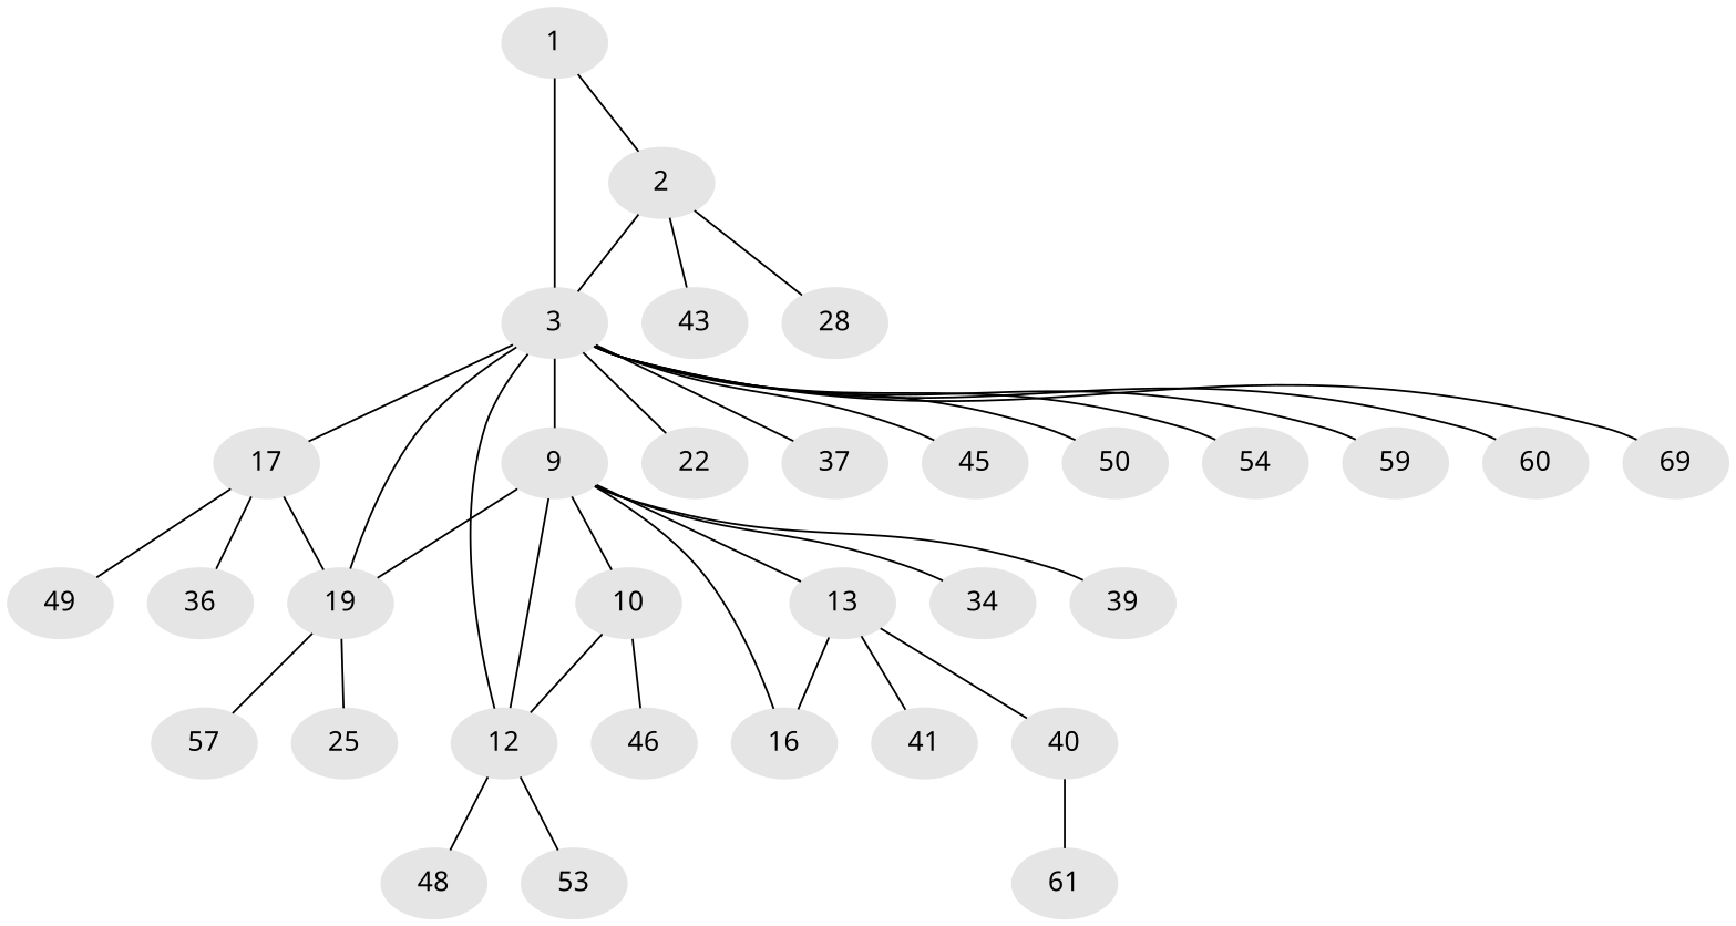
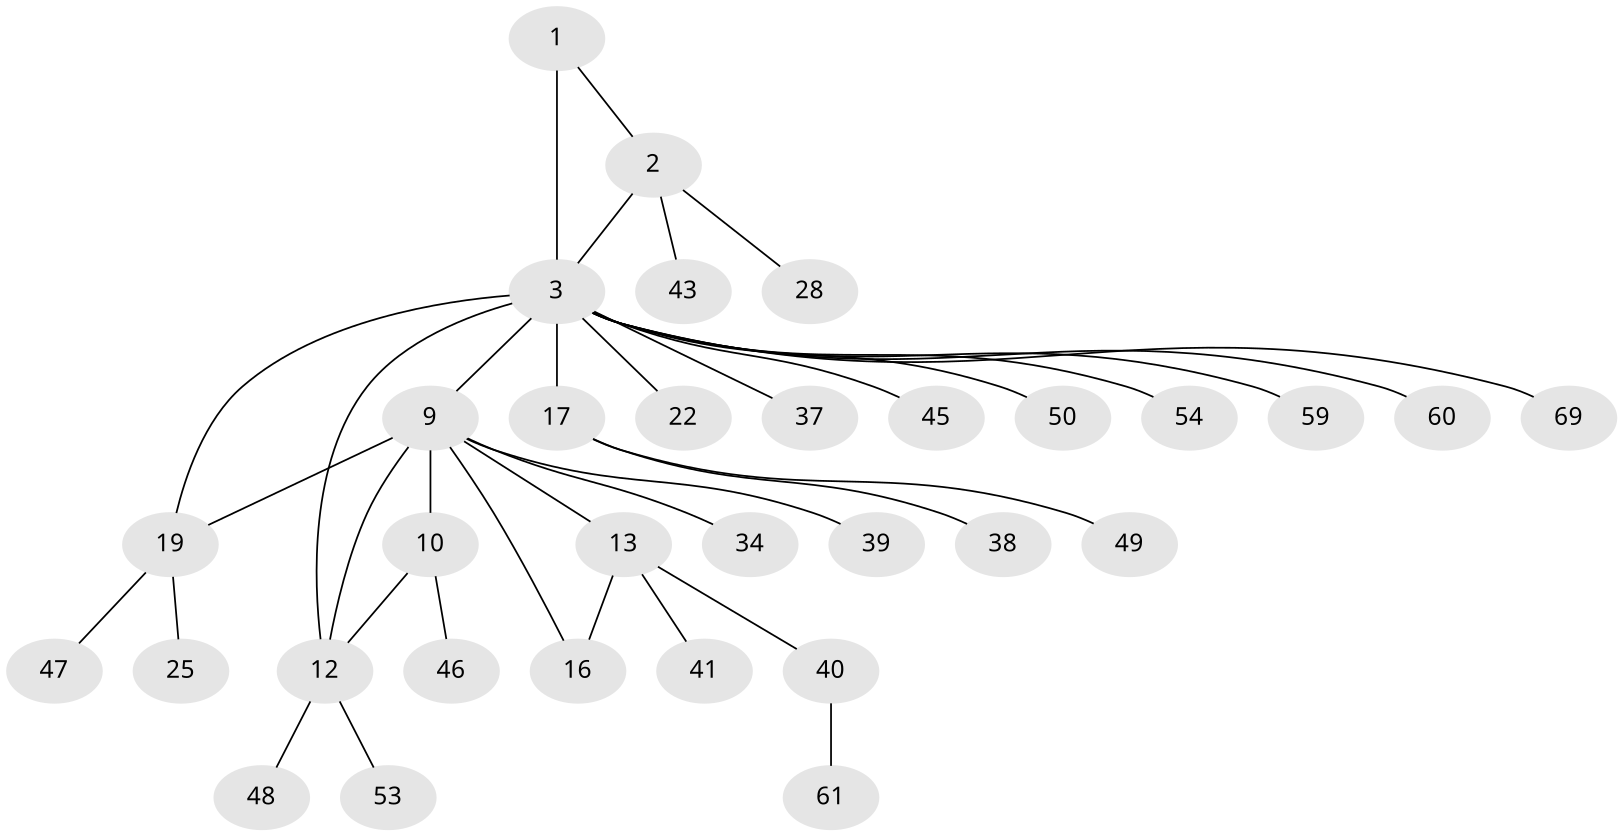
  graph {
    fontname="Noto Sans"
    node [color=gray90 fontname="Noto Sans" style=filled]
    edge [fontname="Noto Sans"]
    1 [super="+27"]
    2 [super="+26"]
    3 [super="+51+4"]
    28
    43 [super="+65+74"]
    9 [super="+14+62+70+11+42"]
    12 [super="+52+56"]
    17 [super="+18"]
    19 [super="+23+30"]
    22
    37
    45
    50 [super="+55"]
    54 [super="+84"]
    59
    60
    69
    10 [super="+35+81"]
    13 [super="+61+31+15"]
    16
    34 [super="+79"]
    39
    48
    53
-   38 [label=36]
+   38
    49 [super="+58"]
    25
-   47 [label=57]
+   47
    46
    40
    41
    n32 [label=61]
    1 -- 2
    1 -- 3 [weight=2]
    2 -- 3 [weight=2]
    2 -- 28
    2 -- 43
    3 -- 9 [weight=3]
    3 -- 12
    3 -- 17
    3 -- 19 [weight=4]
    3 -- 22
    3 -- 37
    3 -- 45
    3 -- 50
    3 -- 54
    3 -- 59
    3 -- 60
    3 -- 69
    9 -- 12 [weight=2]
    9 -- 19
    9 -- 10 [weight=2]
    9 -- 13 [weight=2]
    9 -- 16
    9 -- 34
    9 -- 39
    12 -- 48
    12 -- 53
-   17 -- 19 [weight=3]
    17 -- 38
    17 -- 49
    19 -- 25
    19 -- 47
    10 -- 12
    10 -- 46
    13 -- 16 [weight=2]
    13 -- 40
    13 -- 41
    40 -- n32
  }
